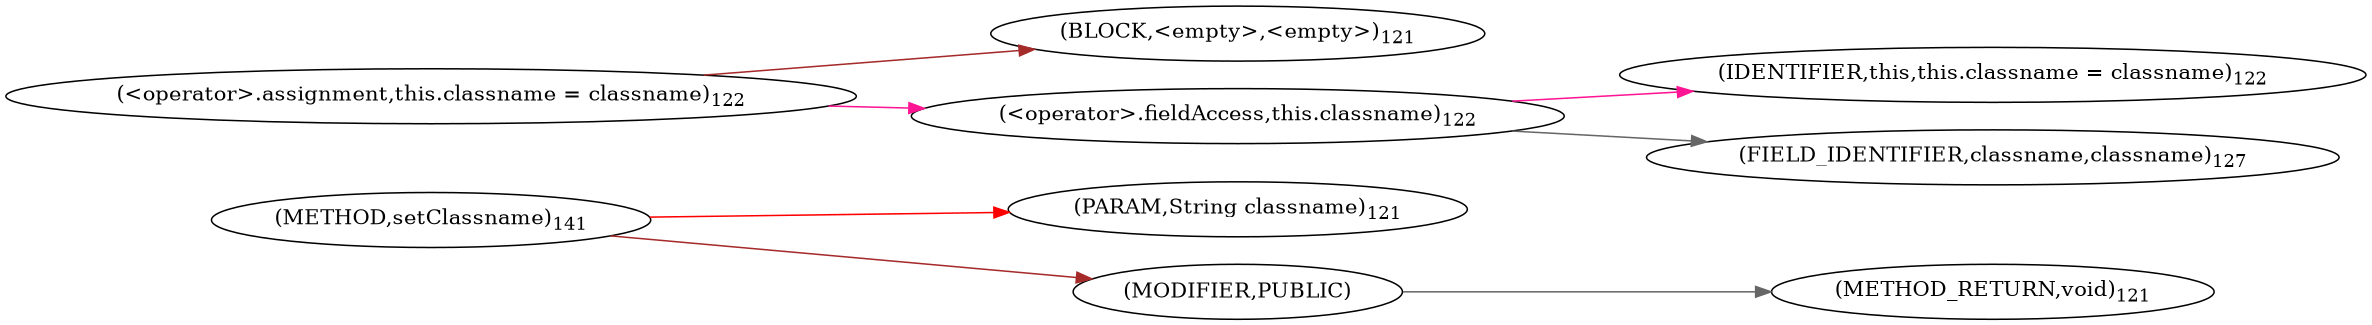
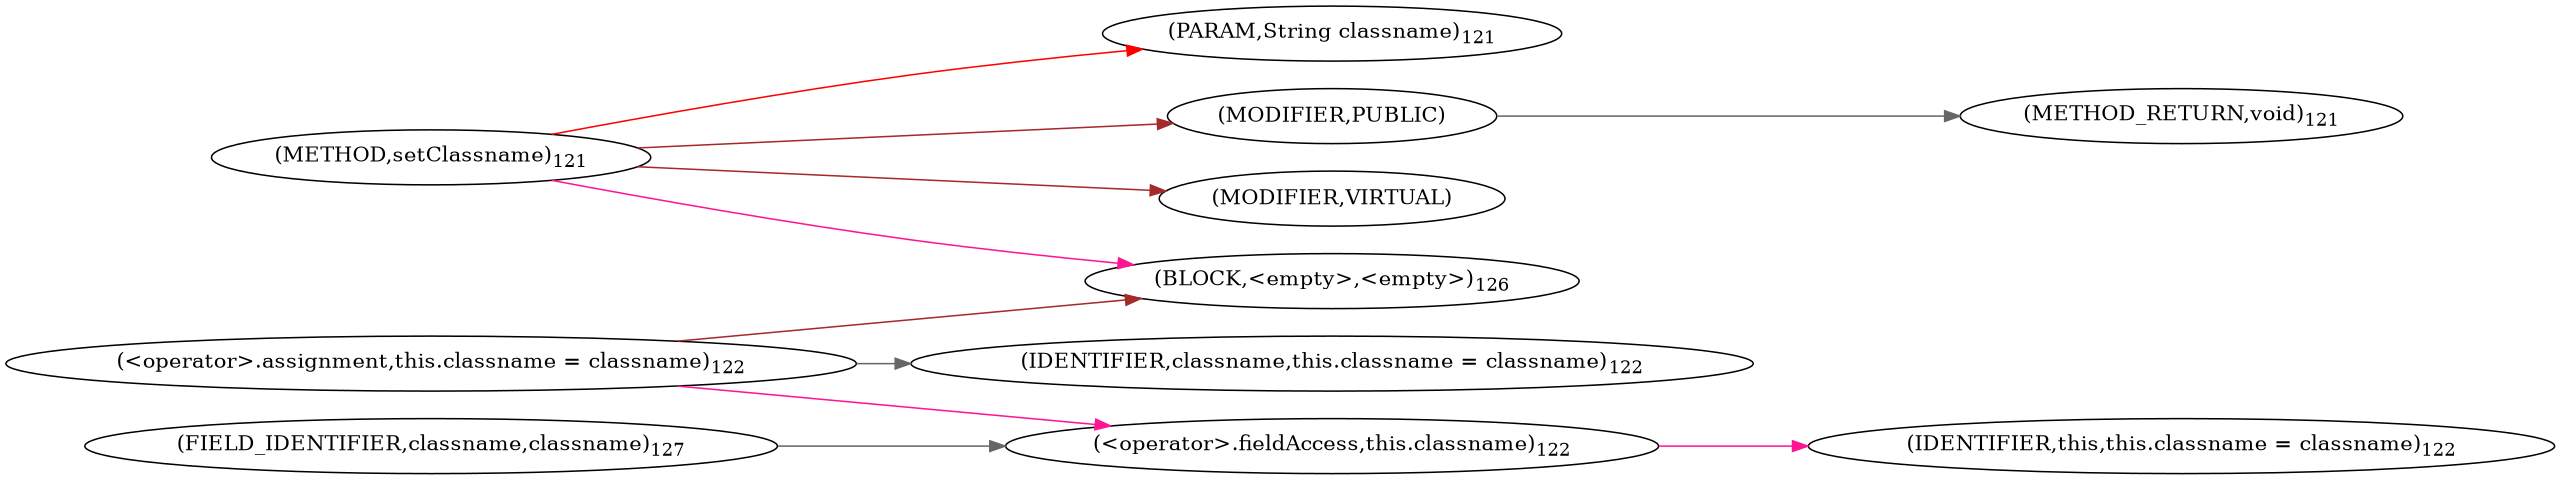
  digraph {
    rankdir=LR
    edge [color=deeppink]
-   n1 [label=<(METHOD,setClassname)<SUB>141</SUB>>]
+   n1 [label=<(METHOD,setClassname)<SUB>121</SUB>>]
    n2 [label=<(PARAM,String classname)<SUB>121</SUB>>]
-   n3 [label=<(BLOCK,&lt;empty&gt;,&lt;empty&gt;)<SUB>121</SUB>>]
+   n3 [label=<(BLOCK,&lt;empty&gt;,&lt;empty&gt;)<SUB>126</SUB>>]
    n4 [label=<(MODIFIER,PUBLIC)>]
+   n5 [label=<(MODIFIER,VIRTUAL)>]
    n6 [label=<(METHOD_RETURN,void)<SUB>121</SUB>>]
    n7 [label=<(&lt;operator&gt;.assignment,this.classname = classname)<SUB>122</SUB>>]
    n8 [label=<(&lt;operator&gt;.fieldAccess,this.classname)<SUB>122</SUB>>]
+   n9 [label=<(IDENTIFIER,classname,this.classname = classname)<SUB>122</SUB>>]
    n10 [label=<(IDENTIFIER,this,this.classname = classname)<SUB>122</SUB>>]
    n11 [label=<(FIELD_IDENTIFIER,classname,classname)<SUB>127</SUB>>]
    n1 -> n2 [color=red]
+   n1 -> n3
    n1 -> n4 [color=brown]
+   n1 -> n5 [color=brown]
    n4 -> n6 [color=gray40]
    n7 -> n3 [color=brown]
    n7 -> n8
+   n7 -> n9 [color=gray40]
    n8 -> n10
-   n8 -> n11 [color=gray40]
+   n11 -> n8 [color=gray40]
  }
